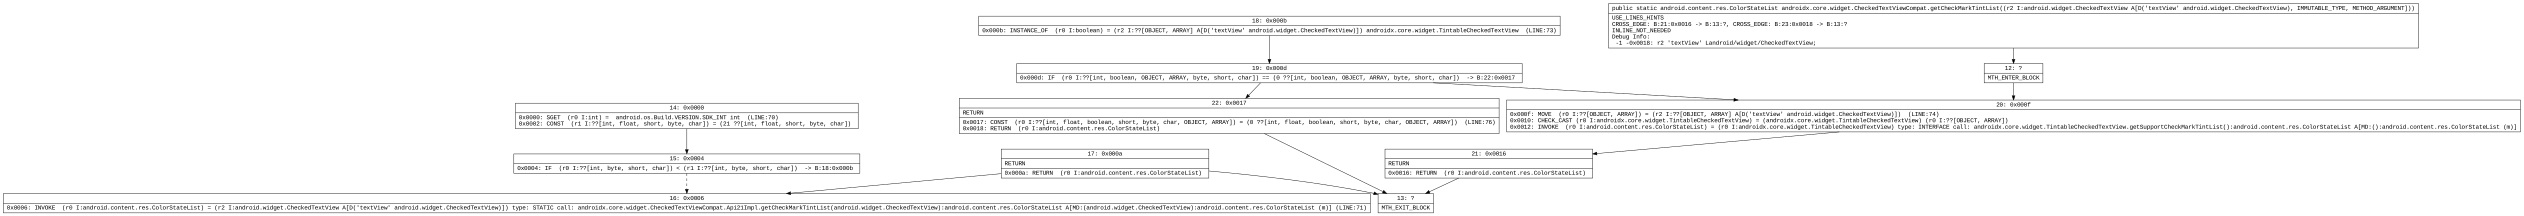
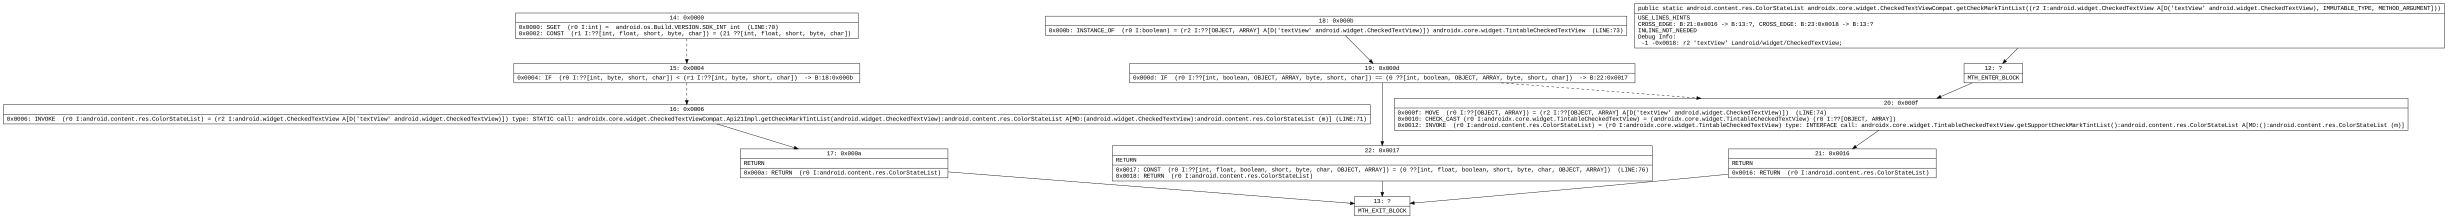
  digraph {
    fontname="Liberation Mono"
    node [fontname="Liberation Mono" shape=record]
    edge [fontname="Liberation Mono"]
    n1 [label="{12\:\ ?|MTH_ENTER_BLOCK\l}"]
    n2 [label="{20\:\ 0x000f|0x000f: MOVE  (r0 I:??[OBJECT, ARRAY]) = (r2 I:??[OBJECT, ARRAY] A[D('textView' android.widget.CheckedTextView)])  (LINE:74)\l0x0010: CHECK_CAST (r0 I:androidx.core.widget.TintableCheckedTextView) = (androidx.core.widget.TintableCheckedTextView) (r0 I:??[OBJECT, ARRAY]) \l0x0012: INVOKE  (r0 I:android.content.res.ColorStateList) = (r0 I:androidx.core.widget.TintableCheckedTextView) type: INTERFACE call: androidx.core.widget.TintableCheckedTextView.getSupportCheckMarkTintList():android.content.res.ColorStateList A[MD:():android.content.res.ColorStateList (m)]\l}"]
    n3 [label="{14\:\ 0x0000|0x0000: SGET  (r0 I:int) =  android.os.Build.VERSION.SDK_INT int  (LINE:70)\l0x0002: CONST  (r1 I:??[int, float, short, byte, char]) = (21 ??[int, float, short, byte, char]) \l}"]
    n4 [label="{15\:\ 0x0004|0x0004: IF  (r0 I:??[int, byte, short, char]) \< (r1 I:??[int, byte, short, char])  \-\> B:18:0x000b \l}"]
    n5 [label="{16\:\ 0x0006|0x0006: INVOKE  (r0 I:android.content.res.ColorStateList) = (r2 I:android.widget.CheckedTextView A[D('textView' android.widget.CheckedTextView)]) type: STATIC call: androidx.core.widget.CheckedTextViewCompat.Api21Impl.getCheckMarkTintList(android.widget.CheckedTextView):android.content.res.ColorStateList A[MD:(android.widget.CheckedTextView):android.content.res.ColorStateList (m)] (LINE:71)\l}"]
    n6 [label="{17\:\ 0x000a|RETURN\l|0x000a: RETURN  (r0 I:android.content.res.ColorStateList) \l}"]
    n7 [label="{18\:\ 0x000b|0x000b: INSTANCE_OF  (r0 I:boolean) = (r2 I:??[OBJECT, ARRAY] A[D('textView' android.widget.CheckedTextView)]) androidx.core.widget.TintableCheckedTextView  (LINE:73)\l}"]
    n8 [label="{19\:\ 0x000d|0x000d: IF  (r0 I:??[int, boolean, OBJECT, ARRAY, byte, short, char]) == (0 ??[int, boolean, OBJECT, ARRAY, byte, short, char])  \-\> B:22:0x0017 \l}"]
    n9 [label="{13\:\ ?|MTH_EXIT_BLOCK\l}"]
    n10 [label="{22\:\ 0x0017|RETURN\l|0x0017: CONST  (r0 I:??[int, float, boolean, short, byte, char, OBJECT, ARRAY]) = (0 ??[int, float, boolean, short, byte, char, OBJECT, ARRAY])  (LINE:76)\l0x0018: RETURN  (r0 I:android.content.res.ColorStateList) \l}"]
    n11 [label="{21\:\ 0x0016|RETURN\l|0x0016: RETURN  (r0 I:android.content.res.ColorStateList) \l}"]
    n12 [label="{public static android.content.res.ColorStateList androidx.core.widget.CheckedTextViewCompat.getCheckMarkTintList((r2 I:android.widget.CheckedTextView A[D('textView' android.widget.CheckedTextView), IMMUTABLE_TYPE, METHOD_ARGUMENT]))  | USE_LINES_HINTS\lCROSS_EDGE: B:21:0x0016 \-\> B:13:?, CROSS_EDGE: B:23:0x0018 \-\> B:13:?\lINLINE_NOT_NEEDED\lDebug Info:\l  \-1 \-0x0018: r2 'textView' Landroid\/widget\/CheckedTextView;\l}"]
    n1 -> n2
    n2 -> n11
-   n3 -> n4
+   n3 -> n4 [style=dashed]
    n4 -> n5 [style=dashed]
-   n6 -> n5
+   n5 -> n6
    n6 -> n9
    n7 -> n8
-   n8 -> n2 [style=solid]
+   n8 -> n2 [style=dashed]
    n8 -> n10
    n10 -> n9
    n11 -> n9
    n12 -> n1
  }
